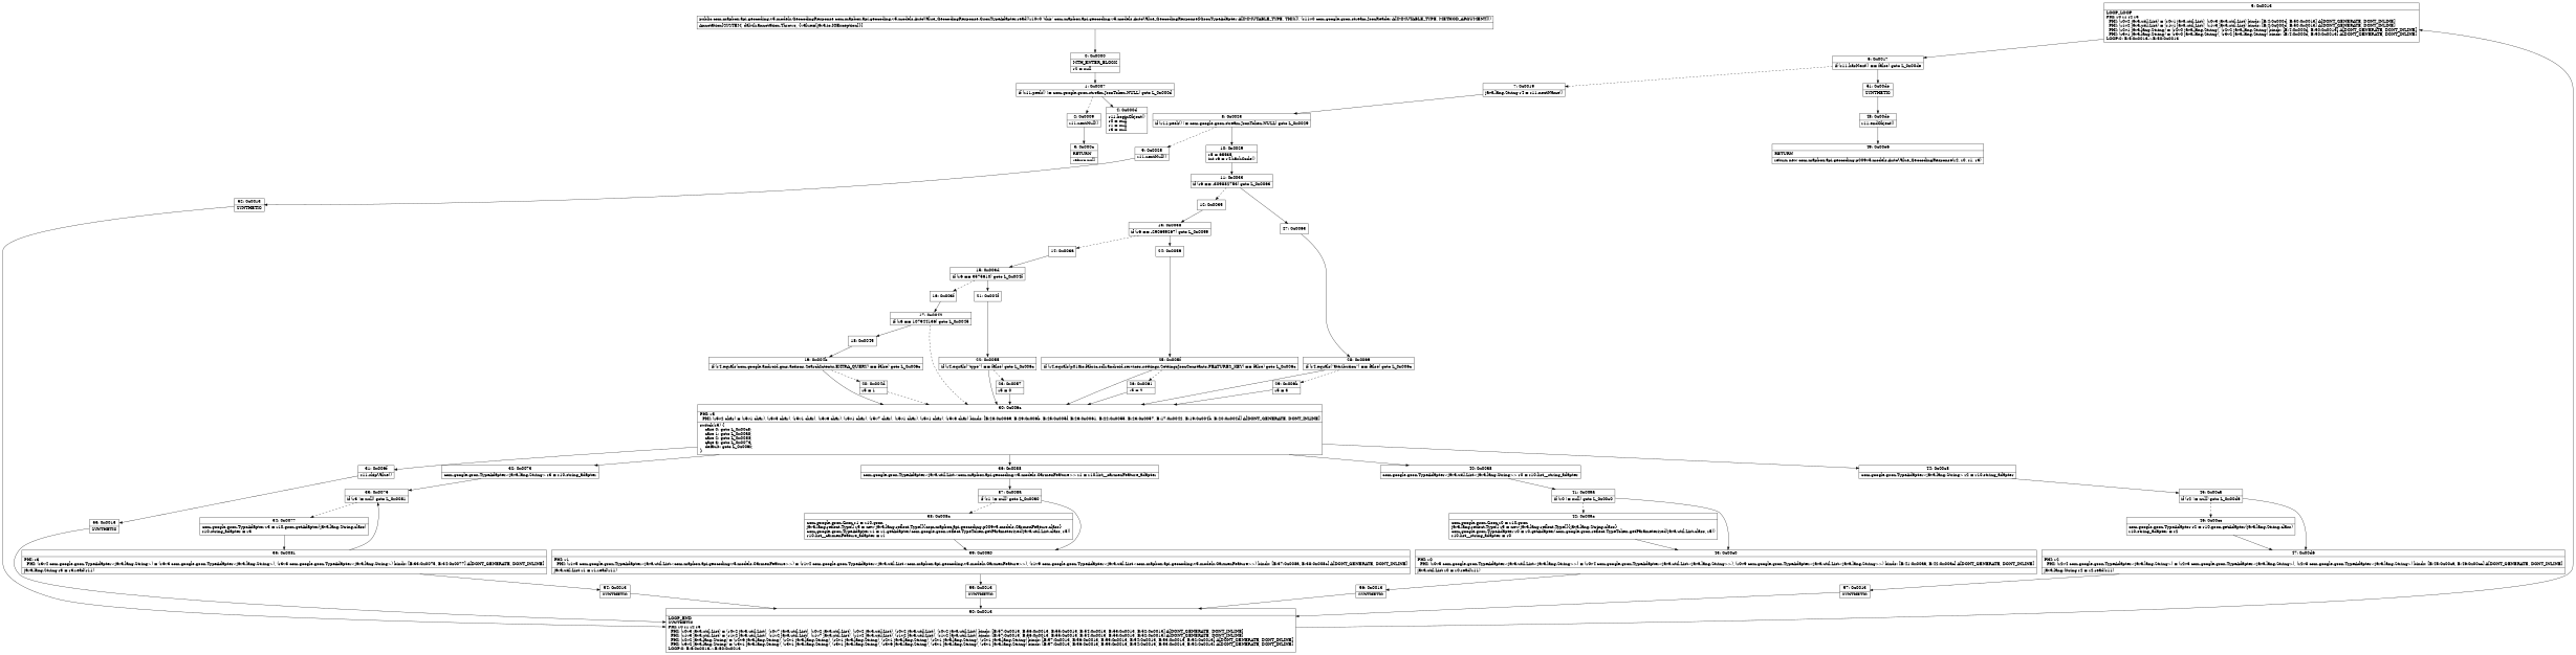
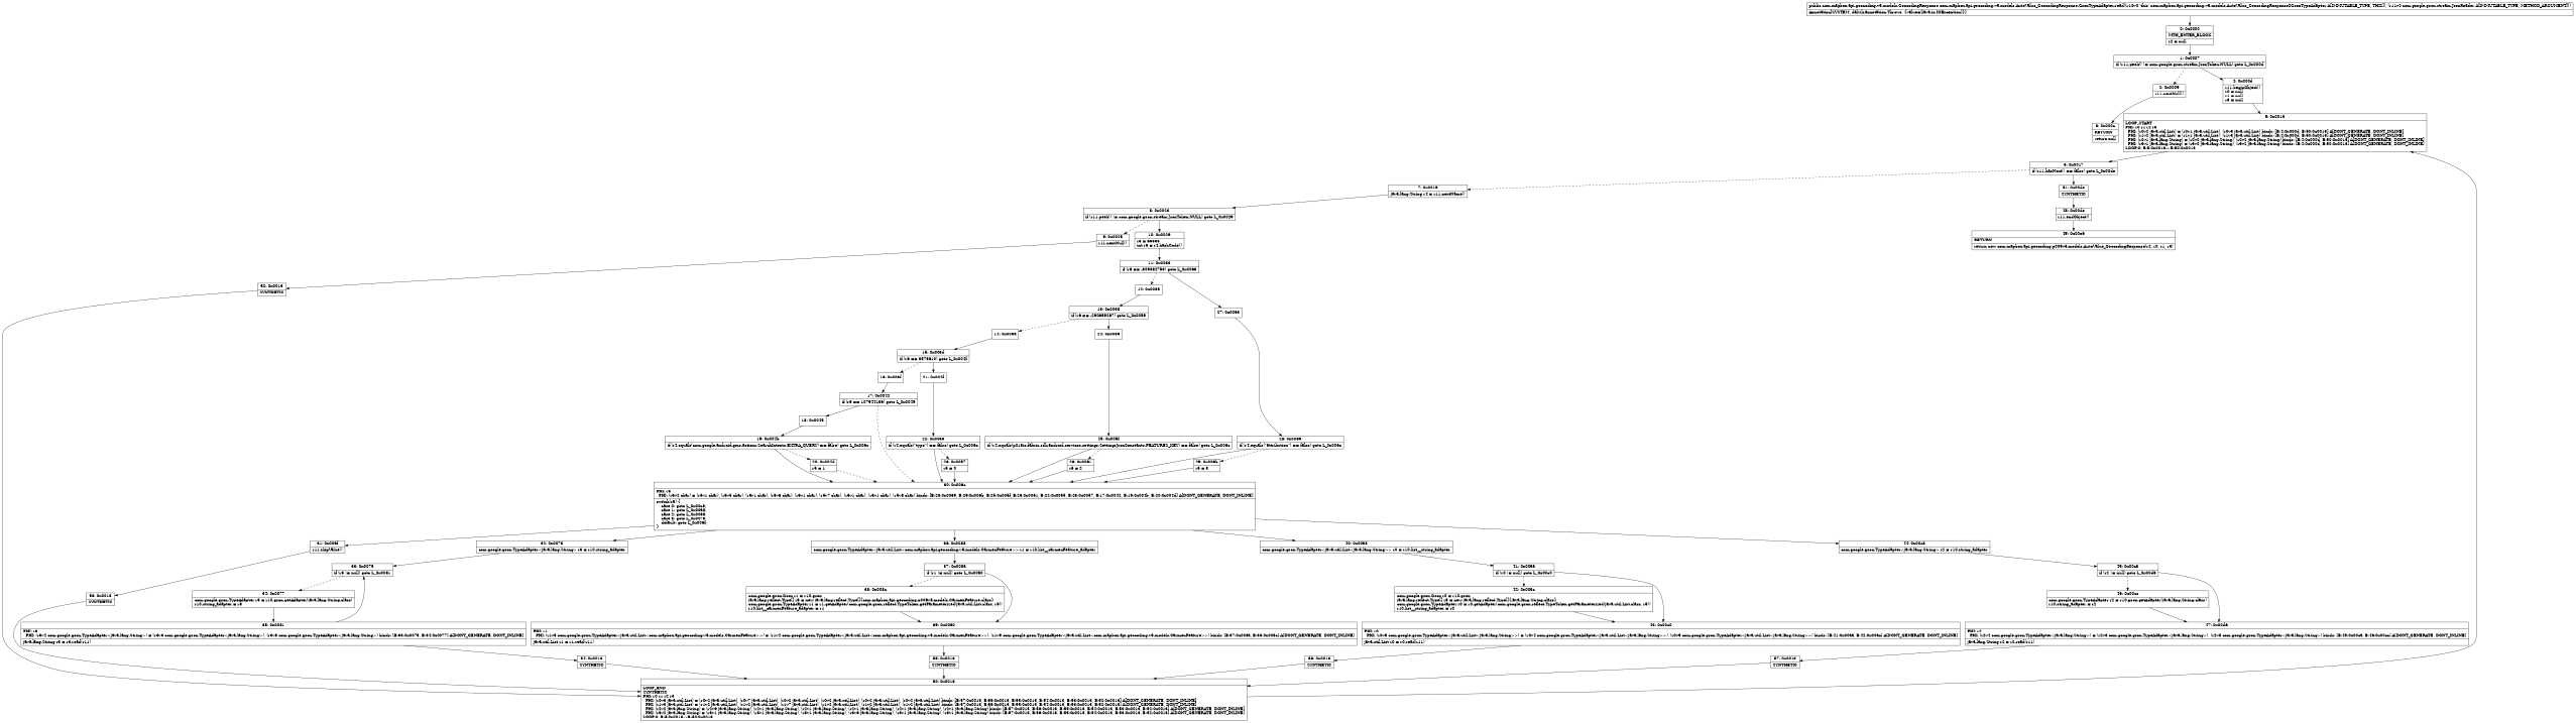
  digraph {
    node [shape=record]
    n1 [label="{0\:\ 0x0000|MTH_ENTER_BLOCK\l|r2 = null\l}"]
    n2 [label="{1\:\ 0x0007|if (r11.peek() != com.google.gson.stream.JsonToken.NULL) goto L_0x000d\l}"]
    n3 [label="{2\:\ 0x0009|r11.nextNull()\l}"]
    n4 [label="{4\:\ 0x000d|r11.beginObject()\lr0 = null\lr1 = null\lr3 = null\l}"]
    n5 [label="{3\:\ 0x000c|RETURN\l|return null\l}"]
-   n6 [label="{5\:\ 0x0013|LOOP_LOOP\lPHI: r0 r1 r2 r3 \l  PHI: (r0v2 java.util.List) = (r0v1 java.util.List), (r0v3 java.util.List) binds: [B:4:0x000d, B:50:0x0013] A[DONT_GENERATE, DONT_INLINE]\l  PHI: (r1v2 java.util.List) = (r1v1 java.util.List), (r1v3 java.util.List) binds: [B:4:0x000d, B:50:0x0013] A[DONT_GENERATE, DONT_INLINE]\l  PHI: (r2v1 java.lang.String) = (r2v0 java.lang.String), (r2v2 java.lang.String) binds: [B:4:0x000d, B:50:0x0013] A[DONT_GENERATE, DONT_INLINE]\l  PHI: (r3v1 java.lang.String) = (r3v0 java.lang.String), (r3v2 java.lang.String) binds: [B:4:0x000d, B:50:0x0013] A[DONT_GENERATE, DONT_INLINE]\lLOOP:0: B:5:0x0013\-\>B:50:0x0013\l}"]
+   n6 [label="{5\:\ 0x0013|LOOP_START\lPHI: r0 r1 r2 r3 \l  PHI: (r0v2 java.util.List) = (r0v1 java.util.List), (r0v3 java.util.List) binds: [B:4:0x000d, B:50:0x0013] A[DONT_GENERATE, DONT_INLINE]\l  PHI: (r1v2 java.util.List) = (r1v1 java.util.List), (r1v3 java.util.List) binds: [B:4:0x000d, B:50:0x0013] A[DONT_GENERATE, DONT_INLINE]\l  PHI: (r2v1 java.lang.String) = (r2v0 java.lang.String), (r2v2 java.lang.String) binds: [B:4:0x000d, B:50:0x0013] A[DONT_GENERATE, DONT_INLINE]\l  PHI: (r3v1 java.lang.String) = (r3v0 java.lang.String), (r3v2 java.lang.String) binds: [B:4:0x000d, B:50:0x0013] A[DONT_GENERATE, DONT_INLINE]\lLOOP:0: B:5:0x0013\-\>B:50:0x0013\l}"]
    n7 [label="{6\:\ 0x0017|if (r11.hasNext() == false) goto L_0x00de\l}"]
    n8 [label="{7\:\ 0x0019|java.lang.String r4 = r11.nextName()\l}"]
    n9 [label="{51\:\ 0x00de|SYNTHETIC\l}"]
    n10 [label="{8\:\ 0x0023|if (r11.peek() != com.google.gson.stream.JsonToken.NULL) goto L_0x0029\l}"]
    n11 [label="{48\:\ 0x00de|r11.endObject()\l}"]
    n12 [label="{9\:\ 0x0025|r11.nextNull()\l}"]
    n13 [label="{10\:\ 0x0029|r5 = 65535\lint r6 = r4.hashCode()\l}"]
    n14 [label="{52\:\ 0x0013|SYNTHETIC\l}"]
    n15 [label="{11\:\ 0x0033|if (r6 == \-309882753) goto L_0x0063\l}"]
    n16 [label="{50\:\ 0x0013|LOOP_END\lSYNTHETIC\lPHI: r0 r1 r2 r3 \l  PHI: (r0v3 java.util.List) = (r0v2 java.util.List), (r0v7 java.util.List), (r0v2 java.util.List), (r0v2 java.util.List), (r0v2 java.util.List), (r0v2 java.util.List) binds: [B:57:0x0013, B:56:0x0013, B:55:0x0013, B:54:0x0013, B:53:0x0013, B:52:0x0013] A[DONT_GENERATE, DONT_INLINE]\l  PHI: (r1v3 java.util.List) = (r1v2 java.util.List), (r1v2 java.util.List), (r1v7 java.util.List), (r1v2 java.util.List), (r1v2 java.util.List), (r1v2 java.util.List) binds: [B:57:0x0013, B:56:0x0013, B:55:0x0013, B:54:0x0013, B:53:0x0013, B:52:0x0013] A[DONT_GENERATE, DONT_INLINE]\l  PHI: (r2v2 java.lang.String) = (r2v6 java.lang.String), (r2v1 java.lang.String), (r2v1 java.lang.String), (r2v1 java.lang.String), (r2v1 java.lang.String), (r2v1 java.lang.String) binds: [B:57:0x0013, B:56:0x0013, B:55:0x0013, B:54:0x0013, B:53:0x0013, B:52:0x0013] A[DONT_GENERATE, DONT_INLINE]\l  PHI: (r3v2 java.lang.String) = (r3v1 java.lang.String), (r3v1 java.lang.String), (r3v1 java.lang.String), (r3v6 java.lang.String), (r3v1 java.lang.String), (r3v1 java.lang.String) binds: [B:57:0x0013, B:56:0x0013, B:55:0x0013, B:54:0x0013, B:53:0x0013, B:52:0x0013] A[DONT_GENERATE, DONT_INLINE]\lLOOP:0: B:5:0x0013\-\>B:50:0x0013\l}"]
    n17 [label="{12\:\ 0x0035}"]
    n18 [label="{27\:\ 0x0063}"]
    n19 [label="{13\:\ 0x0038|if (r6 == \-290659267) goto L_0x0059\l}"]
    n20 [label="{28\:\ 0x0069|if (r4.equals(\"attribution\") == false) goto L_0x006c\l}"]
    n21 [label="{14\:\ 0x003a}"]
    n22 [label="{24\:\ 0x0059}"]
    n23 [label="{15\:\ 0x003d|if (r6 == 3575610) goto L_0x004f\l}"]
    n24 [label="{25\:\ 0x005f|if (r4.equals(p018io.fabric.sdk.android.services.settings.SettingsJsonConstants.FEATURES_KEY) == false) goto L_0x006c\l}"]
    n25 [label="{16\:\ 0x003f}"]
    n26 [label="{21\:\ 0x004f}"]
    n27 [label="{17\:\ 0x0042|if (r6 == 107944136) goto L_0x0045\l}"]
    n28 [label="{22\:\ 0x0055|if (r4.equals(\"type\") == false) goto L_0x006c\l}"]
    n29 [label="{18\:\ 0x0045}"]
    n30 [label="{30\:\ 0x006c|PHI: r5 \l  PHI: (r5v2 char) = (r5v1 char), (r5v5 char), (r5v1 char), (r5v6 char), (r5v1 char), (r5v7 char), (r5v1 char), (r5v1 char), (r5v8 char) binds: [B:28:0x0069, B:29:0x006b, B:25:0x005f, B:26:0x0061, B:22:0x0055, B:23:0x0057, B:17:0x0042, B:19:0x004b, B:20:0x004d] A[DONT_GENERATE, DONT_INLINE]\l|switch(r5) \{\l    case 0: goto L_0x00c8;\l    case 1: goto L_0x00a8;\l    case 2: goto L_0x0088;\l    case 3: goto L_0x0073;\l    default: goto L_0x006f;\l\}\l}"]
    n31 [label="{19\:\ 0x004b|if (r4.equals(com.google.android.gms.actions.SearchIntents.EXTRA_QUERY) == false) goto L_0x006c\l}"]
    n32 [label="{31\:\ 0x006f|r11.skipValue()\l}"]
    n33 [label="{32\:\ 0x0073|com.google.gson.TypeAdapter\<java.lang.String\> r3 = r10.string_adapter\l}"]
    n34 [label="{36\:\ 0x0088|com.google.gson.TypeAdapter\<java.util.List\<com.mapbox.api.geocoding.v5.models.CarmenFeature\>\> r1 = r10.list__carmenFeature_adapter\l}"]
    n35 [label="{40\:\ 0x00a8|com.google.gson.TypeAdapter\<java.util.List\<java.lang.String\>\> r0 = r10.list__string_adapter\l}"]
    n36 [label="{44\:\ 0x00c8|com.google.gson.TypeAdapter\<java.lang.String\> r2 = r10.string_adapter\l}"]
    n37 [label="{20\:\ 0x004d|r5 = 1\l}"]
    n38 [label="{23\:\ 0x0057|r5 = 0\l}"]
    n39 [label="{26\:\ 0x0061|r5 = 2\l}"]
    n40 [label="{29\:\ 0x006b|r5 = 3\l}"]
    n41 [label="{53\:\ 0x0013|SYNTHETIC\l}"]
    n42 [label="{33\:\ 0x0075|if (r3 != null) goto L_0x0081\l}"]
    n43 [label="{37\:\ 0x008a|if (r1 != null) goto L_0x00a0\l}"]
    n44 [label="{41\:\ 0x00aa|if (r0 != null) goto L_0x00c0\l}"]
    n45 [label="{45\:\ 0x00ca|if (r2 != null) goto L_0x00d6\l}"]
    n46 [label="{34\:\ 0x0077|com.google.gson.TypeAdapter r3 = r10.gson.getAdapter(java.lang.String.class)\lr10.string_adapter = r3\l}"]
    n47 [label="{35\:\ 0x0081|PHI: r3 \l  PHI: (r3v4 com.google.gson.TypeAdapter\<java.lang.String\>) = (r3v3 com.google.gson.TypeAdapter\<java.lang.String\>), (r3v8 com.google.gson.TypeAdapter\<java.lang.String\>) binds: [B:33:0x0075, B:34:0x0077] A[DONT_GENERATE, DONT_INLINE]\l|java.lang.String r3 = r3.read(r11)\l}"]
    n48 [label="{54\:\ 0x0013|SYNTHETIC\l}"]
    n49 [label="{38\:\ 0x008c|com.google.gson.Gson r1 = r10.gson\ljava.lang.reflect.Type[] r5 = new java.lang.reflect.Type[]\{com.mapbox.api.geocoding.p009v5.models.CarmenFeature.class\}\lcom.google.gson.TypeAdapter r1 = r1.getAdapter(com.google.gson.reflect.TypeToken.getParameterized(java.util.List.class, r5))\lr10.list__carmenFeature_adapter = r1\l}"]
    n50 [label="{39\:\ 0x00a0|PHI: r1 \l  PHI: (r1v5 com.google.gson.TypeAdapter\<java.util.List\<com.mapbox.api.geocoding.v5.models.CarmenFeature\>\>) = (r1v4 com.google.gson.TypeAdapter\<java.util.List\<com.mapbox.api.geocoding.v5.models.CarmenFeature\>\>), (r1v9 com.google.gson.TypeAdapter\<java.util.List\<com.mapbox.api.geocoding.v5.models.CarmenFeature\>\>) binds: [B:37:0x008a, B:38:0x008c] A[DONT_GENERATE, DONT_INLINE]\l|java.util.List r1 = r1.read(r11)\l}"]
    n51 [label="{55\:\ 0x0013|SYNTHETIC\l}"]
    n52 [label="{42\:\ 0x00ac|com.google.gson.Gson r0 = r10.gson\ljava.lang.reflect.Type[] r5 = new java.lang.reflect.Type[]\{java.lang.String.class\}\lcom.google.gson.TypeAdapter r0 = r0.getAdapter(com.google.gson.reflect.TypeToken.getParameterized(java.util.List.class, r5))\lr10.list__string_adapter = r0\l}"]
    n53 [label="{43\:\ 0x00c0|PHI: r0 \l  PHI: (r0v5 com.google.gson.TypeAdapter\<java.util.List\<java.lang.String\>\>) = (r0v4 com.google.gson.TypeAdapter\<java.util.List\<java.lang.String\>\>), (r0v9 com.google.gson.TypeAdapter\<java.util.List\<java.lang.String\>\>) binds: [B:41:0x00aa, B:42:0x00ac] A[DONT_GENERATE, DONT_INLINE]\l|java.util.List r0 = r0.read(r11)\l}"]
    n54 [label="{56\:\ 0x0013|SYNTHETIC\l}"]
    n55 [label="{46\:\ 0x00cc|com.google.gson.TypeAdapter r2 = r10.gson.getAdapter(java.lang.String.class)\lr10.string_adapter = r2\l}"]
    n56 [label="{47\:\ 0x00d6|PHI: r2 \l  PHI: (r2v4 com.google.gson.TypeAdapter\<java.lang.String\>) = (r2v3 com.google.gson.TypeAdapter\<java.lang.String\>), (r2v8 com.google.gson.TypeAdapter\<java.lang.String\>) binds: [B:45:0x00ca, B:46:0x00cc] A[DONT_GENERATE, DONT_INLINE]\l|java.lang.String r2 = r2.read(r11)\l}"]
    n57 [label="{57\:\ 0x0013|SYNTHETIC\l}"]
    n58 [label="{49\:\ 0x00e6|RETURN\l|return new com.mapbox.api.geocoding.p009v5.models.AutoValue_GeocodingResponse(r2, r0, r1, r3)\l}"]
    n59 [label="{public com.mapbox.api.geocoding.v5.models.GeocodingResponse com.mapbox.api.geocoding.v5.models.AutoValue_GeocodingResponse.GsonTypeAdapter.read((r10v0 'this' com.mapbox.api.geocoding.v5.models.AutoValue_GeocodingResponse$GsonTypeAdapter A[IMMUTABLE_TYPE, THIS]), (r11v0 com.google.gson.stream.JsonReader A[IMMUTABLE_TYPE, METHOD_ARGUMENT]))  | Annotation[SYSTEM, dalvik.annotation.Throws, \{value=[java.io.IOException]\}]\l}"]
    n1 -> n2
    n2 -> n3 [style=dashed]
    n2 -> n4
    n3 -> n5
+   n4 -> n6
    n6 -> n7
    n7 -> n8 [style=dashed]
    n7 -> n9
    n8 -> n10
    n9 -> n11
    n10 -> n12 [style=dashed]
    n10 -> n13
    n11 -> n58
    n12 -> n14
    n13 -> n15
    n14 -> n16
    n15 -> n17 [style=dashed]
    n15 -> n18
    n16 -> n6
    n17 -> n19
    n18 -> n20
    n19 -> n21 [style=dashed]
    n19 -> n22
    n20 -> n30
    n20 -> n40 [style=dashed]
    n21 -> n23
    n22 -> n24
    n23 -> n25 [style=dashed]
    n23 -> n26
    n24 -> n30
    n24 -> n39 [style=dashed]
    n25 -> n27
    n26 -> n28
    n27 -> n29
    n27 -> n30 [style=dashed]
    n28 -> n30
    n28 -> n38 [style=dashed]
    n29 -> n31
    n30 -> n32
    n30 -> n33
    n30 -> n34
    n30 -> n35
    n30 -> n36
    n31 -> n30
    n31 -> n37 [style=dashed]
    n32 -> n41
    n33 -> n42
    n34 -> n43
    n35 -> n44
    n36 -> n45
    n37 -> n30 [style=dashed]
    n38 -> n30
    n39 -> n30
    n40 -> n30
    n41 -> n16
    n42 -> n46 [style=dashed]
    n43 -> n49 [style=dashed]
    n43 -> n50
    n44 -> n52 [style=dashed]
    n44 -> n53
    n45 -> n55 [style=dashed]
    n45 -> n56
    n46 -> n47
    n47 -> n42
    n47 -> n48
    n48 -> n16
    n49 -> n50
    n50 -> n51
    n51 -> n16
    n52 -> n53
    n53 -> n54
    n54 -> n16
    n55 -> n56
    n56 -> n57
    n57 -> n16
    n59 -> n1
  }
